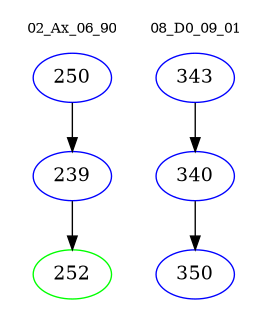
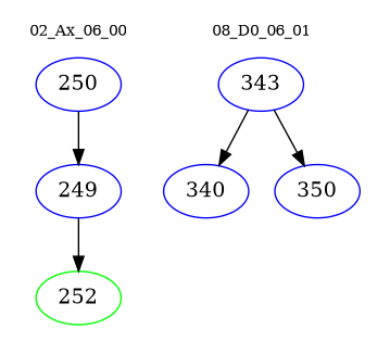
  digraph {
    node [color=blue]
    edge [color=black]
-   n1 [label=239]
+   n1 [label=249]
    n2 [color=green label=252]
    n3 [label=250]
    n4 [label=343]
    n5 [label=340]
    n6 [label=350]
    subgraph cluster_1 {
      color=white
      fontsize=10
-     label="02_Ax_06_90"
+     label="02_Ax_06_00"
      n1
      n2
      n3
    }
    subgraph cluster_2 {
      color=white
      fontsize=10
-     label="08_D0_09_01"
+     label="08_D0_06_01"
      n4
      n5
      n6
    }
    n1 -> n2
    n3 -> n1
    n4 -> n5
-   n5 -> n6
+   n4 -> n6
  }
